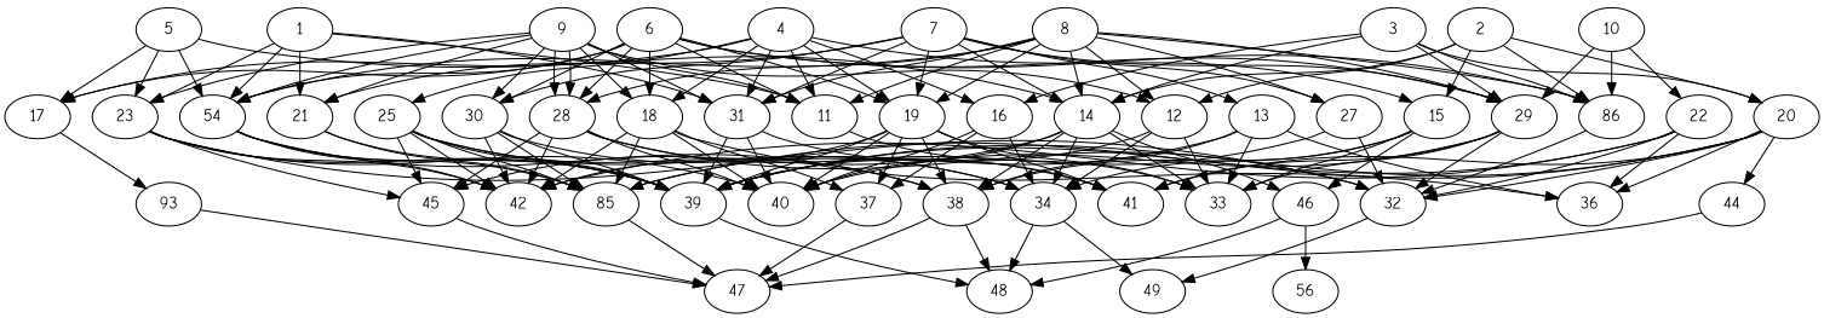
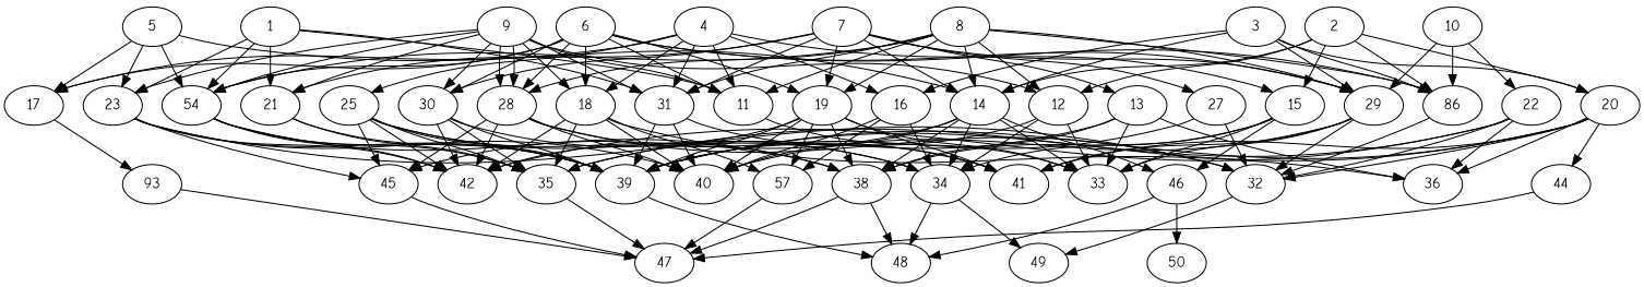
  digraph {
    fontname="Comic Neue"
    node [alpha=0.13 fontname="Comic Neue"]
    edge [fontname="Comic Neue"]
    1 [alpha=0.14 expect_size=42053632]
    11 [expect_size=35173376]
    21 [alpha=0.03 expect_size=12974080]
    23 [alpha=0.18 expect_size=31552512]
    n5 [alpha=0.03 expect_size=26801152 label=54]
    31 [alpha=0.09 expect_size=9670656]
    33 [alpha=0.19 expect_size=47519744]
    39 [alpha=0.17 expect_size=43961344]
-   35 [alpha=0.01 expect_size=48496640 label=85]
+   35 [alpha=0.01 expect_size=48496640]
    40 [alpha=0.05 expect_size=43623424]
    45 [alpha=0.10 expect_size=50205696]
    42 [alpha=0.03 expect_size=36134912]
    32 [alpha=0.17 expect_size=17217536]
    38 [alpha=0.06 expect_size=37180416]
    41 [alpha=0.16 expect_size=15308800]
    48 [expect_size=21399552]
    47 [alpha=0.12 expect_size=25099264]
    49 [expect_size=36218880]
    2 [alpha=0.07 expect_size=44668928]
    12 [alpha=0.15 expect_size=22008832]
    14 [alpha=0.05 expect_size=28535808]
    15 [alpha=0.09 expect_size=48705536]
    20 [alpha=0.10 expect_size=46227456]
    n24 [alpha=0.04 expect_size=12693504 label=86]
    34 [alpha=0.11 expect_size=41810944]
    46 [alpha=0.15 expect_size=51941376]
    17 [alpha=0.12 expect_size=9775104]
    n28 [alpha=0.02 expect_size=28494848 label=93]
    36 [alpha=0.09 expect_size=44748800]
    44 [alpha=0.09 expect_size=25420800]
-   50 [alpha=0.05 expect_size=28787712 label=56]
+   50 [alpha=0.05 expect_size=28787712]
    3 [alpha=0.16 expect_size=40849408]
    16 [alpha=0.09 expect_size=46901248]
    29 [alpha=0.20 expect_size=49305600]
-   37 [alpha=0.18 expect_size=7322624]
+   37 [alpha=0.18 expect_size=7322624 label=57]
    4 [alpha=0.09 expect_size=6461440]
    18 [alpha=0.14 expect_size=47807488]
    19 [expect_size=11656192]
    25 [alpha=0.18 expect_size=37854208]
    5 [alpha=0.19 expect_size=29601792]
    6 [alpha=0.04 expect_size=29181952]
    28 [alpha=0.03 expect_size=15792128]
    30 [alpha=0.08 expect_size=32636928]
    7 [alpha=0.16 expect_size=11833344]
    13 [alpha=0.18 expect_size=38273024]
    27 [expect_size=34712576]
    8 [alpha=0.05 expect_size=9253888]
    9 [alpha=0.15 expect_size=21199872]
    10 [alpha=0.06 expect_size=31570944]
    22 [expect_size=42970112]
    1 -> 11
    1 -> 21
    1 -> 23
    1 -> n5
    1 -> 31
    11 -> 33
    21 -> 39
    21 -> 35
    23 -> 39
    23 -> 40
    23 -> 45
    23 -> 42
    23 -> 32
    n5 -> 39
    n5 -> 35
    n5 -> 42
    n5 -> 38
    31 -> 39
    31 -> 40
    31 -> 41
    39 -> 48
    35 -> 47
    45 -> 47
    32 -> 49
    38 -> 48
    38 -> 47
    2 -> 12
    2 -> 14
    2 -> 15
    2 -> 20
    2 -> n24
    12 -> 33
    12 -> 39
    12 -> 34
    14 -> 33
    14 -> 40
    14 -> 45
    14 -> 38
    14 -> 34
    14 -> 46
    15 -> 33
    15 -> 38
    15 -> 34
    15 -> 46
    20 -> 39
    20 -> 35
    20 -> 32
    20 -> 41
    20 -> 36
    20 -> 44
    n24 -> 32
    34 -> 48
    34 -> 49
    46 -> 48
    46 -> 50
    17 -> n28
    n28 -> 47
    44 -> 47
    3 -> 14
    3 -> 20
    3 -> n24
    3 -> 16
    3 -> 29
    16 -> 40
    16 -> 34
    16 -> 37
    29 -> 33
    29 -> 40
    29 -> 32
    29 -> 41
    37 -> 47
    4 -> 11
    4 -> 31
    4 -> 15
    4 -> 17
    4 -> 16
    4 -> 18
-   4 -> 19
    4 -> 25
    18 -> 35
    18 -> 40
    18 -> 42
    18 -> 36
    18 -> 37
    19 -> 33
    19 -> 39
    19 -> 40
    19 -> 42
    19 -> 38
    19 -> 41
    19 -> 37
    25 -> 39
    25 -> 35
    25 -> 45
    25 -> 42
    25 -> 38
    25 -> 34
    5 -> 23
    5 -> n5
    5 -> 14
    5 -> 17
    6 -> 11
    6 -> n5
    6 -> n24
    6 -> 17
    6 -> 29
    6 -> 18
    6 -> 19
    6 -> 28
    6 -> 30
    28 -> 40
    28 -> 45
    28 -> 42
    28 -> 32
    28 -> 41
    30 -> 39
    30 -> 35
    30 -> 42
    30 -> 34
    7 -> 21
    7 -> 31
    7 -> 14
    7 -> 29
    7 -> 19
    7 -> 30
    7 -> 13
    7 -> 27
    13 -> 33
    13 -> 35
    13 -> 38
    13 -> 36
    27 -> 39
    27 -> 32
    8 -> 11
    8 -> n5
    8 -> 31
    8 -> 12
    8 -> 14
    8 -> n24
    8 -> 29
    8 -> 19
    8 -> 28
-   8 -> 27
    9 -> 11
    9 -> 21
    9 -> 23
    9 -> n5
    9 -> 31
    9 -> 12
    9 -> 18
    9 -> 28
    9 -> 28
    9 -> 30
    10 -> n24
    10 -> 29
    10 -> 22
    22 -> 39
    22 -> 42
    22 -> 32
    22 -> 36
  }
